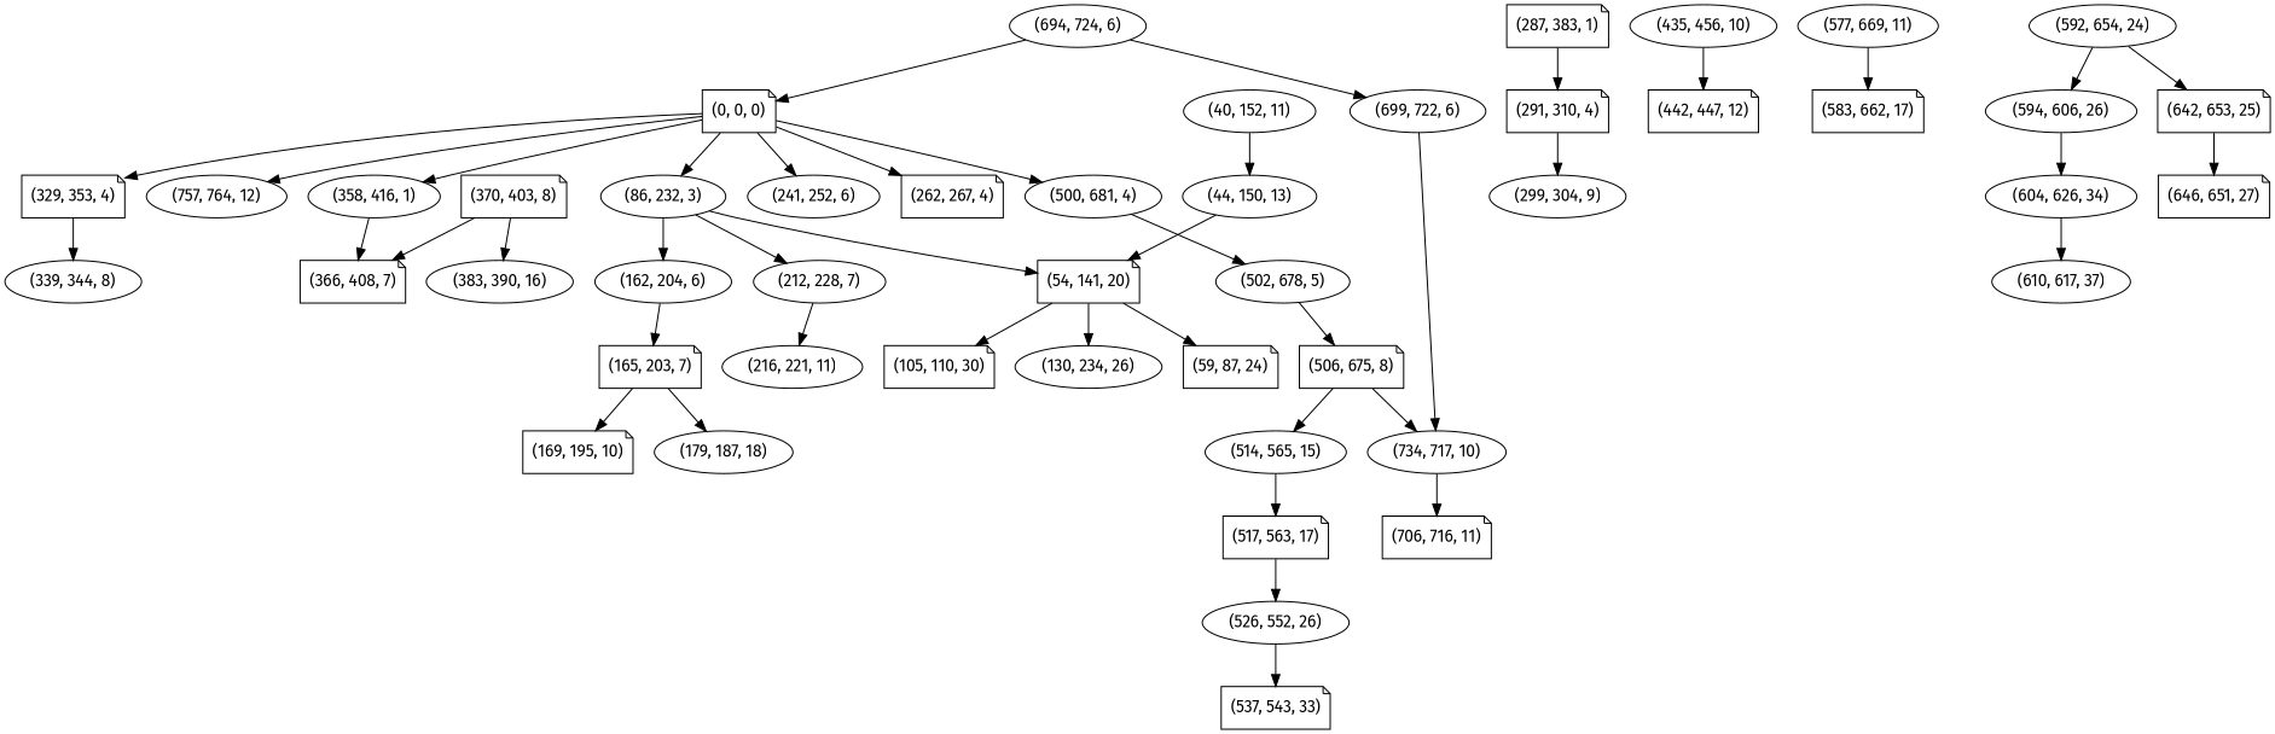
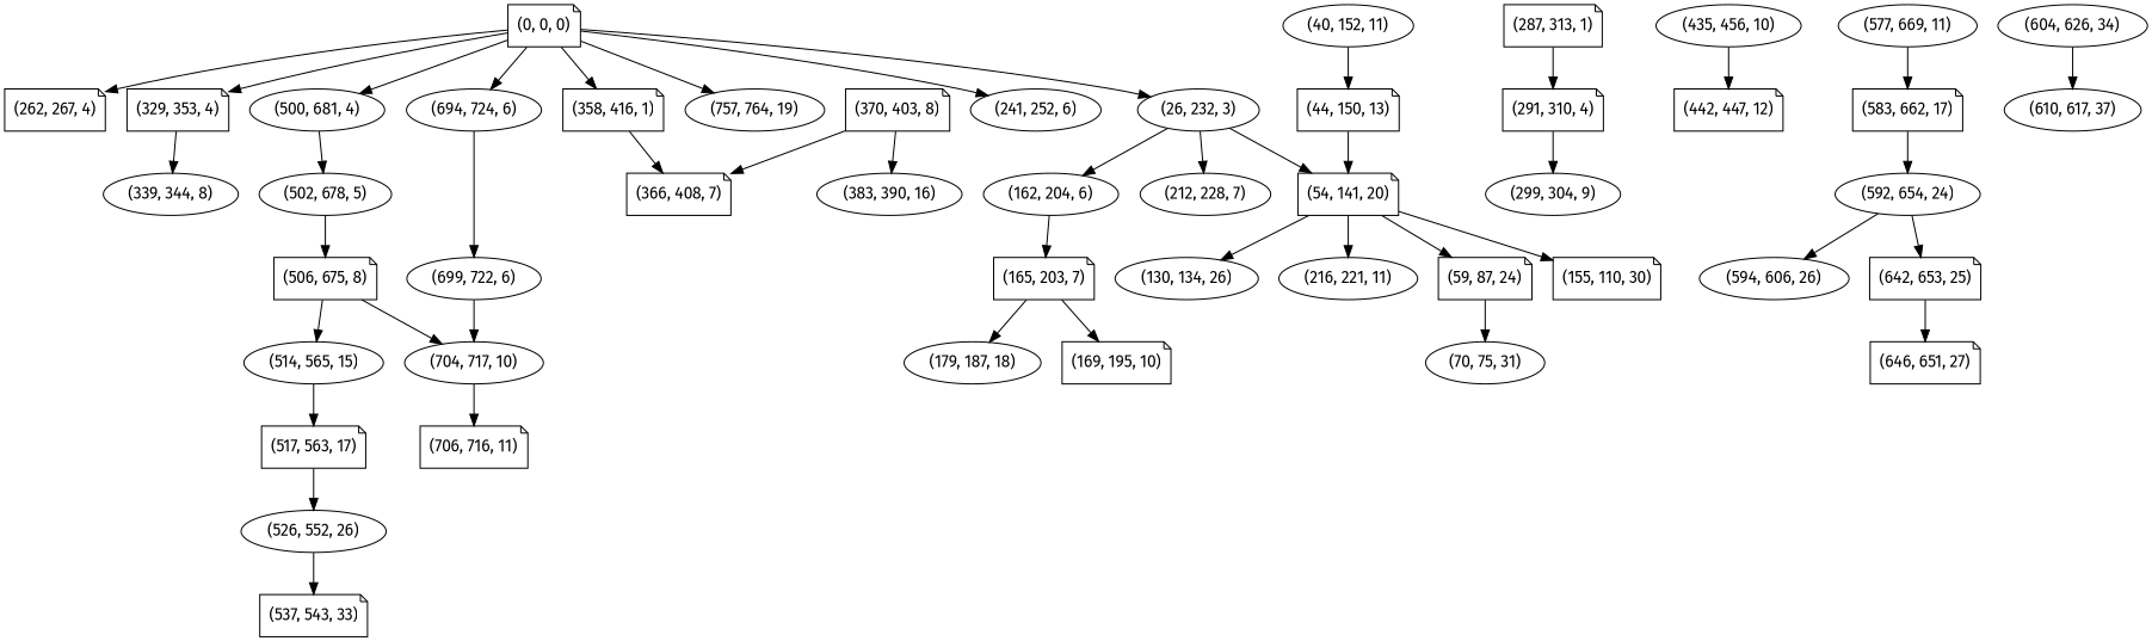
  digraph {
    fontname="Fira Sans"
    node [fontname="Fira Sans" shape=ellipse]
    edge [fontname="Fira Sans"]
    "(0, 0, 0)" [shape=note]
-   "(26, 232, 3)" [label="(86, 232, 3)"]
+   "(26, 232, 3)"
    "(241, 252, 6)"
    "(262, 267, 4)" [shape=note]
    "(329, 353, 4)" [shape=note]
-   "(358, 416, 1)"
+   "(358, 416, 1)" [shape=note]
    "(500, 681, 4)"
    "(694, 724, 6)"
-   "(757, 764, 12)"
+   "(757, 764, 12)" [label="(757, 764, 19)"]
    "(162, 204, 6)"
    "(212, 228, 7)"
    "(54, 141, 20)" [shape=note]
-   "(287, 313, 1)" [shape=note label="(287, 383, 1)"]
+   "(287, 313, 1)" [shape=note]
    "(291, 310, 4)" [shape=note]
    "(339, 344, 8)"
    "(366, 408, 7)" [shape=note]
    "(502, 678, 5)"
    n18 [label="(699, 722, 6)"]
-   "(44, 150, 13)"
+   "(44, 150, 13)" [shape=note]
    "(40, 152, 11)"
    "(165, 203, 7)" [shape=note]
    "(216, 221, 11)"
    "(59, 87, 24)" [shape=note]
-   "(105, 110, 30)" [shape=note]
-   "(130, 134, 26)" [label="(130, 234, 26)"]
+   "(105, 110, 30)" [shape=note label="(155, 110, 30)"]
+   "(130, 134, 26)"
+   "(70, 75, 31)"
    "(169, 195, 10)" [shape=note]
    "(179, 187, 18)"
    "(299, 304, 9)"
    "(370, 403, 8)" [shape=note]
    "(383, 390, 16)"
    "(442, 447, 12)" [shape=note]
    "(435, 456, 10)"
    "(506, 675, 8)" [shape=note]
    "(514, 565, 15)"
-   "(704, 717, 10)" [label="(734, 717, 10)"]
+   "(704, 717, 10)"
    "(517, 563, 17)" [shape=note]
    "(583, 662, 17)" [shape=note]
    "(577, 669, 11)"
    "(526, 552, 26)"
    "(537, 543, 33)" [shape=note]
    "(592, 654, 24)"
    n43 [label="(594, 606, 26)"]
    "(642, 653, 25)" [shape=note]
    "(604, 626, 34)"
    "(646, 651, 27)" [shape=note]
    "(610, 617, 37)"
    "(706, 716, 11)" [shape=note]
    "(0, 0, 0)" -> "(26, 232, 3)"
    "(0, 0, 0)" -> "(241, 252, 6)"
    "(0, 0, 0)" -> "(262, 267, 4)"
    "(0, 0, 0)" -> "(329, 353, 4)"
    "(0, 0, 0)" -> "(358, 416, 1)"
    "(0, 0, 0)" -> "(500, 681, 4)"
-   "(694, 724, 6)" -> "(0, 0, 0)"
+   "(0, 0, 0)" -> "(694, 724, 6)"
    "(0, 0, 0)" -> "(757, 764, 12)"
    "(26, 232, 3)" -> "(162, 204, 6)"
    "(26, 232, 3)" -> "(212, 228, 7)"
    "(26, 232, 3)" -> "(54, 141, 20)"
    "(329, 353, 4)" -> "(339, 344, 8)"
    "(358, 416, 1)" -> "(366, 408, 7)"
    "(500, 681, 4)" -> "(502, 678, 5)"
    "(694, 724, 6)" -> n18
    "(162, 204, 6)" -> "(165, 203, 7)"
-   "(212, 228, 7)" -> "(216, 221, 11)"
+   "(54, 141, 20)" -> "(216, 221, 11)"
    "(54, 141, 20)" -> "(59, 87, 24)"
    "(54, 141, 20)" -> "(105, 110, 30)"
    "(54, 141, 20)" -> "(130, 134, 26)"
    "(287, 313, 1)" -> "(291, 310, 4)"
    "(291, 310, 4)" -> "(299, 304, 9)"
    "(502, 678, 5)" -> "(506, 675, 8)"
    n18 -> "(704, 717, 10)"
    "(44, 150, 13)" -> "(54, 141, 20)"
    "(40, 152, 11)" -> "(44, 150, 13)"
    "(165, 203, 7)" -> "(169, 195, 10)"
    "(165, 203, 7)" -> "(179, 187, 18)"
+   "(59, 87, 24)" -> "(70, 75, 31)"
    "(370, 403, 8)" -> "(366, 408, 7)"
    "(370, 403, 8)" -> "(383, 390, 16)"
    "(435, 456, 10)" -> "(442, 447, 12)"
    "(506, 675, 8)" -> "(514, 565, 15)"
    "(506, 675, 8)" -> "(704, 717, 10)"
    "(514, 565, 15)" -> "(517, 563, 17)"
    "(704, 717, 10)" -> "(706, 716, 11)"
    "(517, 563, 17)" -> "(526, 552, 26)"
+   "(583, 662, 17)" -> "(592, 654, 24)"
    "(577, 669, 11)" -> "(583, 662, 17)"
    "(526, 552, 26)" -> "(537, 543, 33)"
    "(592, 654, 24)" -> n43
    "(592, 654, 24)" -> "(642, 653, 25)"
-   n43 -> "(604, 626, 34)"
    "(642, 653, 25)" -> "(646, 651, 27)"
    "(604, 626, 34)" -> "(610, 617, 37)"
  }
